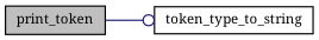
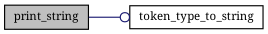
  digraph {
    rankdir=LR
    fontname="Noto Serif"
    node [color=black fontname="Noto Serif" fontsize=10 shape=record style=filled]
-   n1 [fillcolor=grey75 fontcolor=black height=0.2 label=print_token width=0.4]
+   n1 [fillcolor=grey75 fontcolor=black height=0.2 label=print_string width=0.4]
    n2 [fillcolor=white height=0.2 label=token_type_to_string width=0.4]
    n1 -> n2 [color=midnightblue fontname="Noto Serif" fontsize=10 labelfontname=Helvetica labelfontsize=10 style=solid arrowhead=odot]
  }
